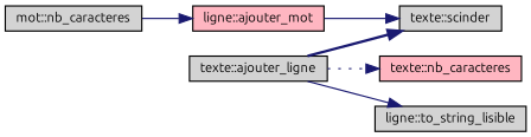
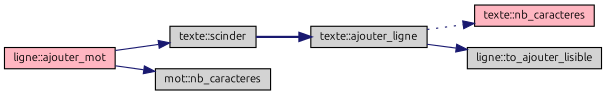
  digraph {
    fontname=Ubuntu
    rankdir=LR
    node [color=black fillcolor=lightgrey fontname=Ubuntu fontsize=10 shape=record style=filled]
    edge [color=midnightblue fontname=Ubuntu fontsize=10 labelfontname=Helvetica labelfontsize=10 style=solid]
    n1 [fontcolor=black height=0.2 label="texte::scinder" width=0.4]
    n2 [height=0.2 label="texte::ajouter_ligne" width=0.4]
    n3 [fillcolor=lightpink height=0.2 label="ligne::ajouter_mot" width=0.4]
    n4 [height=0.2 label="mot::nb_caracteres" width=0.4]
    n5 [fillcolor=lightpink height=0.2 label="texte::nb_caracteres" width=0.4]
-   n6 [height=0.2 label="ligne::to_string_lisible" width=0.4]
-   n2 -> n1 [style=bold]
+   n6 [height=0.2 label="ligne::to_ajouter_lisible" width=0.4]
+   n1 -> n2 [style=bold]
    n2 -> n5 [style=dotted]
    n2 -> n6
    n3 -> n1
-   n4 -> n3
+   n3 -> n4
  }
